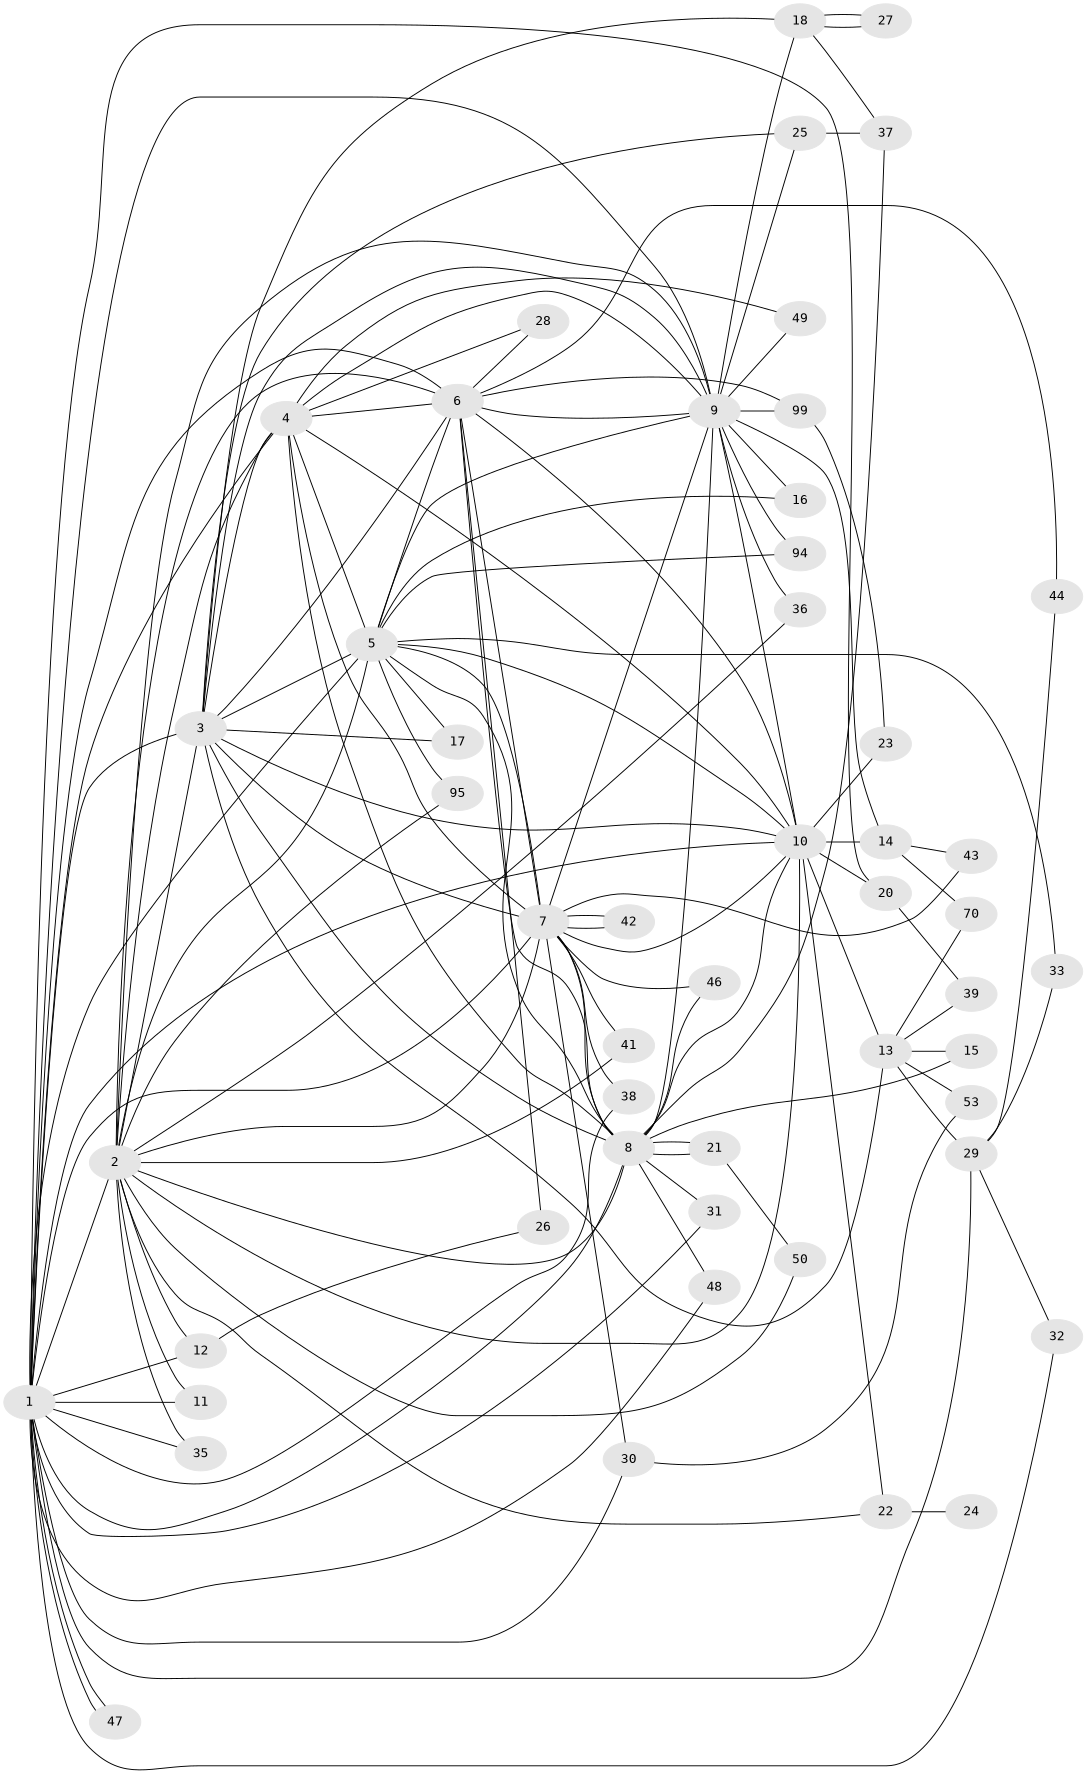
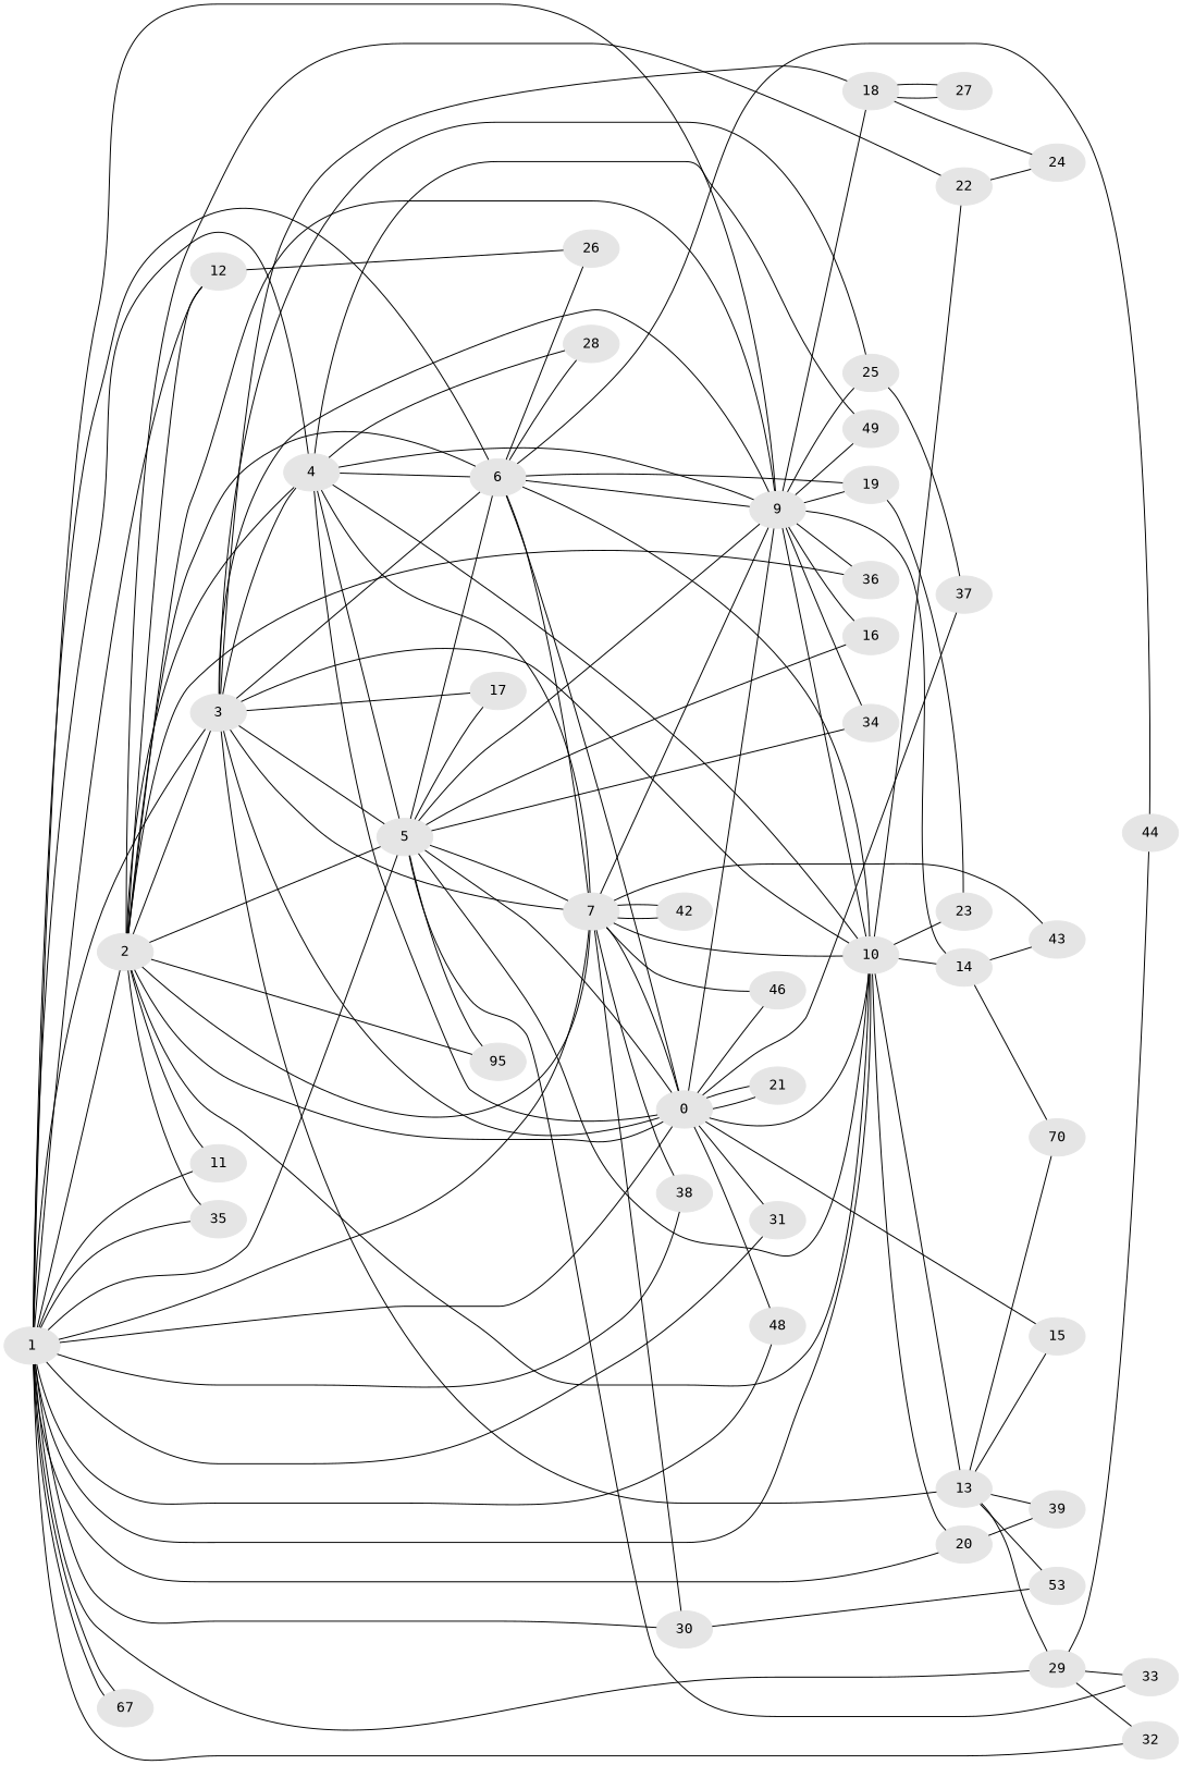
  graph {
    fontname="DejaVu Sans Mono"
    rankdir=LR
    node [color=gray90 fontname="DejaVu Sans Mono" style=filled]
    edge [fontname="DejaVu Sans Mono"]
    1
    2
    3
    4
    5
    6
    7
-   8
+   8 [label=0]
    9
    10
    11
    12
    20
    29
    30
    31
    32
    35
    38
-   47
+   47 [label=67]
    48
    22
    36
-   41
    n25 [label=95]
-   50
    13
    17
    18
    25
    28
    49
    16
    33
-   34 [label=94]
-   19 [label=99]
+   34
+   19
    26
    44
    42
    43
    46
    15
    21
    37
    14
    23
    39
    n48 [label=53]
    24
    n50 [label=70]
    27
    1 -- 2
    1 -- 3
    1 -- 4
    1 -- 5
    1 -- 6
    1 -- 7
    1 -- 8
    1 -- 9
    1 -- 10
    1 -- 11
    1 -- 12
    1 -- 20
    1 -- 29
    1 -- 30
    1 -- 31
    1 -- 32
    1 -- 35
    1 -- 38
    1 -- 47
    1 -- 47
    1 -- 48
    2 -- 3
    2 -- 4
    2 -- 5
    2 -- 6
    2 -- 7
    2 -- 8
    2 -- 9
    2 -- 10
    2 -- 11
    2 -- 12
    2 -- 35
    2 -- 22
    2 -- 36
-   2 -- 41
    2 -- n25
-   2 -- 50
    3 -- 4
    3 -- 5
    3 -- 6
    3 -- 7
    3 -- 8
    3 -- 9
    3 -- 10
    3 -- 13
    3 -- 17
    3 -- 18
    3 -- 25
    4 -- 5
    4 -- 6
    4 -- 7
    4 -- 8
    4 -- 9
    4 -- 10
    4 -- 28
    4 -- 49
    5 -- 6
    5 -- 7
    5 -- 8
    5 -- 9
    5 -- 10
    5 -- n25
    5 -- 17
    5 -- 16
    5 -- 33
    5 -- 34
    6 -- 7
    6 -- 8
    6 -- 9
    6 -- 10
    6 -- 28
    6 -- 19
    6 -- 26
    6 -- 44
    7 -- 8
    7 -- 9
    7 -- 10
    7 -- 30
    7 -- 38
-   7 -- 41
    7 -- 42
    7 -- 42
    7 -- 43
    7 -- 46
    8 -- 9
    8 -- 10
    8 -- 31
    8 -- 48
    8 -- 46
    8 -- 15
    8 -- 21
    8 -- 21
    8 -- 37
    9 -- 10
    9 -- 36
    9 -- 18
    9 -- 25
    9 -- 49
    9 -- 16
    9 -- 34
    9 -- 19
    9 -- 14
    10 -- 20
    10 -- 22
    10 -- 13
    10 -- 14
    10 -- 23
    12 -- 26
    20 -- 39
    29 -- 32
    29 -- 33
    29 -- 44
    30 -- n48
    22 -- 24
    13 -- 29
    13 -- 15
    13 -- 39
    13 -- n48
    13 -- n50
-   18 -- 37
+   18 -- 24
    18 -- 27
    18 -- 27
    25 -- 37
    19 -- 23
-   21 -- 50
    14 -- 43
    14 -- n50
  }
